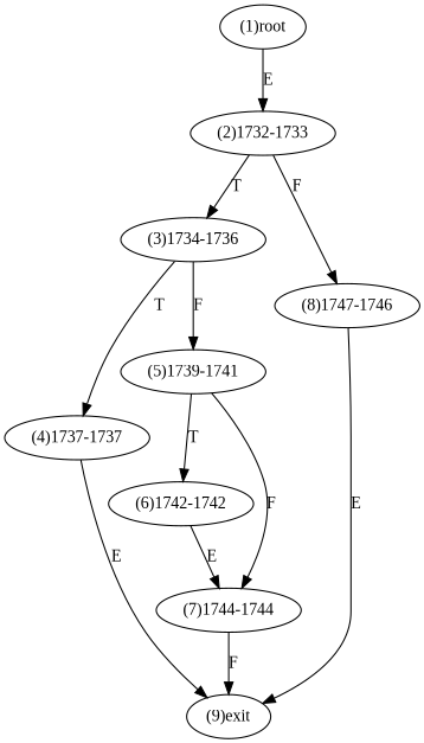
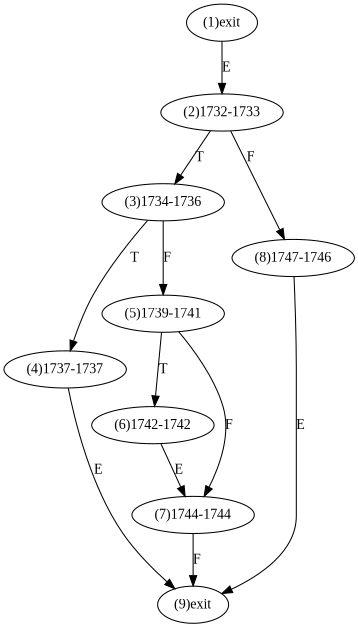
  digraph {
    fontname="Liberation Serif"
    node [fontname="Liberation Serif"]
    edge [fontname="Liberation Serif"]
-   n1 [label="(1)root"]
+   n1 [label="(1)exit"]
    n2 [label="(2)1732-1733"]
    n3 [label="(3)1734-1736"]
    n4 [label="(8)1747-1746"]
    n5 [label="(4)1737-1737"]
    n6 [label="(5)1739-1741"]
    n7 [label="(9)exit"]
    n8 [label="(6)1742-1742"]
    n9 [label="(7)1744-1744"]
    n1 -> n2 [label=E]
    n2 -> n3 [label=T]
    n2 -> n4 [label=F]
    n3 -> n5 [label=T]
    n3 -> n6 [label=F]
    n4 -> n7 [label=E]
    n5 -> n7 [label=E]
    n6 -> n8 [label=T]
    n6 -> n9 [label=F]
    n8 -> n9 [label=E]
    n9 -> n7 [label=F]
  }
